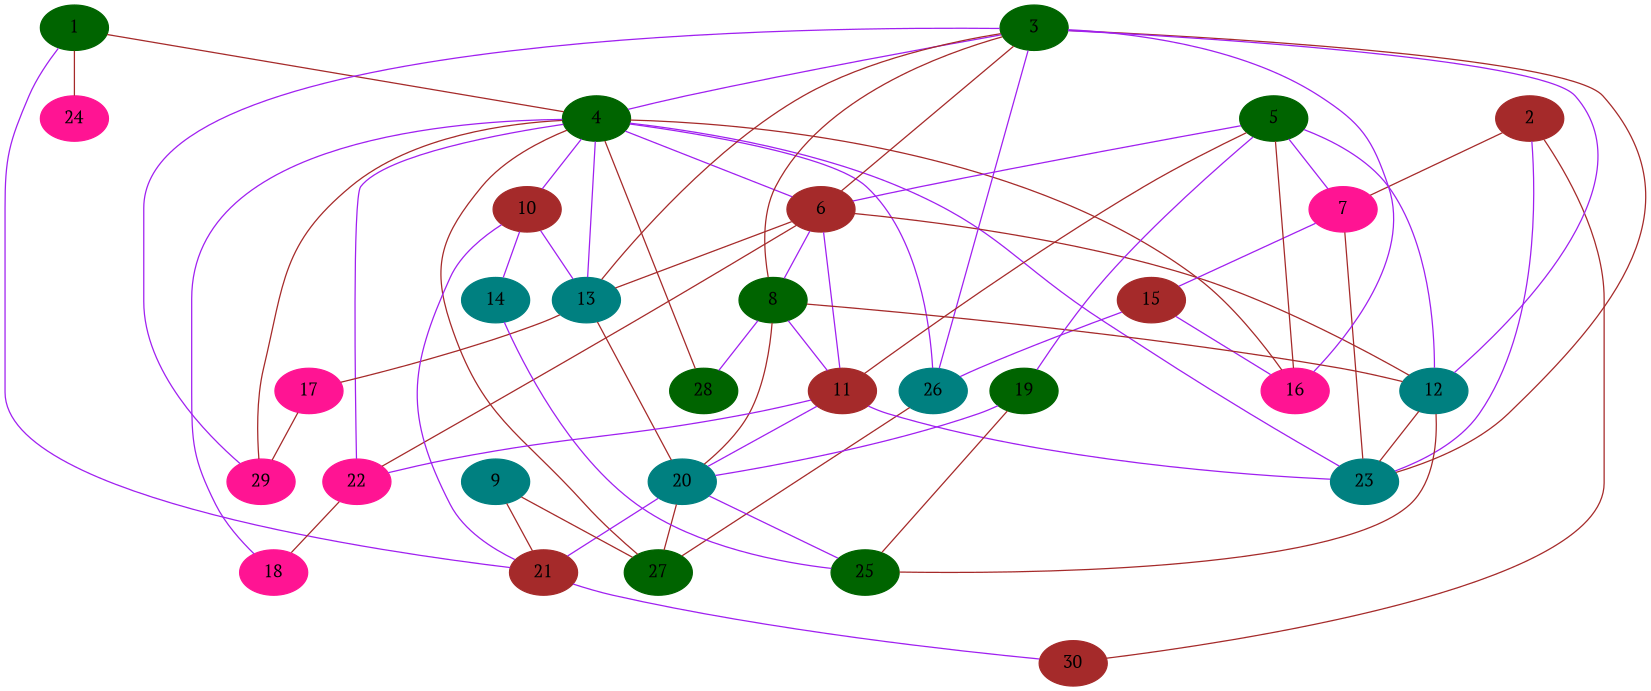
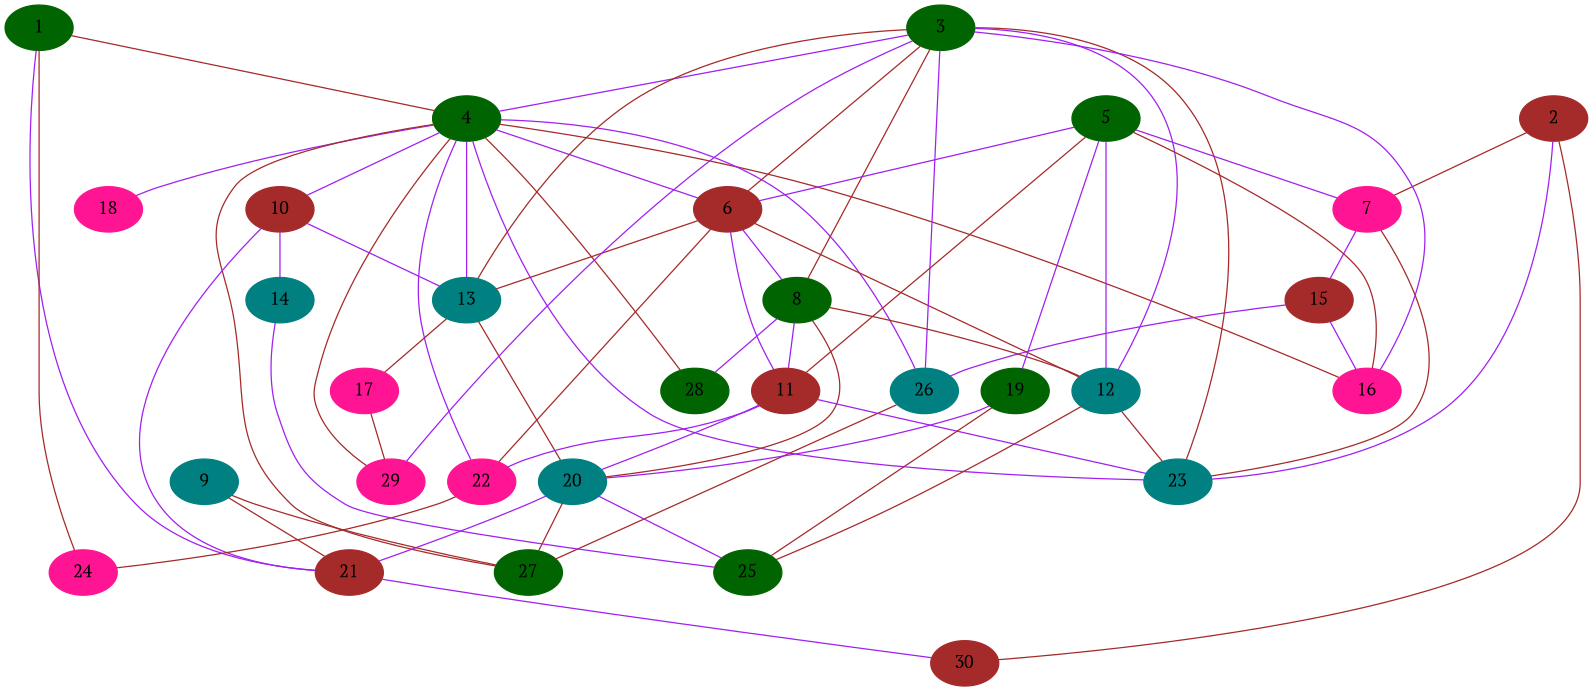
  graph {
    fontname="PT Serif"
    node [color=darkgreen fontname="PT Serif" style=filled]
    edge [color=purple fontname="PT Serif" weight=1.0]
    1
    4
    21 [color=brown]
    24 [color=deeppink]
    23 [color=teal]
    6 [color=brown]
    13 [color=teal]
    16 [color=deeppink]
    26 [color=teal]
    29 [color=deeppink]
    10 [color=brown]
    18 [color=deeppink]
    22 [color=deeppink]
    27
    28
    30 [color=brown]
    2 [color=brown]
    7 [color=deeppink]
    15 [color=brown]
    3
    8
    12 [color=teal]
    11 [color=brown]
    20 [color=teal]
    25
    17 [color=deeppink]
    14 [color=teal]
    5
    19
    9 [color=teal]
    1 -- 4 [color=brown]
    1 -- 21
    1 -- 24 [color=brown]
    4 -- 23
    4 -- 6 [weight=2.0]
    4 -- 13
    4 -- 16 [color=brown]
    4 -- 26
    4 -- 29 [color=brown]
    4 -- 10 [weight=2.0]
    4 -- 18
    4 -- 22
    4 -- 27 [color=brown]
    4 -- 28 [color=brown]
    21 -- 30
    6 -- 13 [color=brown]
    6 -- 22 [color=brown]
    6 -- 8
    6 -- 12 [color=brown weight=3.0]
    6 -- 11 [weight=2.0]
    13 -- 20 [color=brown weight=3.0]
    13 -- 17 [color=brown]
    26 -- 27 [color=brown]
    10 -- 21
    10 -- 13
    10 -- 14
-   22 -- 18 [color=brown]
+   22 -- 24 [color=brown]
    2 -- 23
    2 -- 30 [color=brown]
    2 -- 7 [color=brown]
    7 -- 23 [color=brown]
    7 -- 15
    15 -- 16
    15 -- 26
    3 -- 4
    3 -- 23 [color=brown]
    3 -- 6 [color=brown]
    3 -- 13 [color=brown weight=2.0]
    3 -- 16 [weight=4.0]
    3 -- 26
    3 -- 29
    3 -- 8 [color=brown]
    3 -- 12
    8 -- 28
    8 -- 12 [color=brown]
    8 -- 11
    8 -- 20 [color=brown]
    12 -- 23 [color=brown]
    12 -- 25 [color=brown]
    11 -- 23
    11 -- 22
    11 -- 20
    20 -- 21 [weight=2.0]
    20 -- 27 [color=brown]
    20 -- 25
    17 -- 29 [color=brown]
    14 -- 25
    5 -- 6
    5 -- 16 [color=brown weight=2.0]
    5 -- 7
    5 -- 12 [weight=2.0]
    5 -- 11 [color=brown weight=2.0]
    5 -- 19
    19 -- 20
    19 -- 25 [color=brown]
    9 -- 21 [color=brown]
    9 -- 27 [color=brown]
  }
